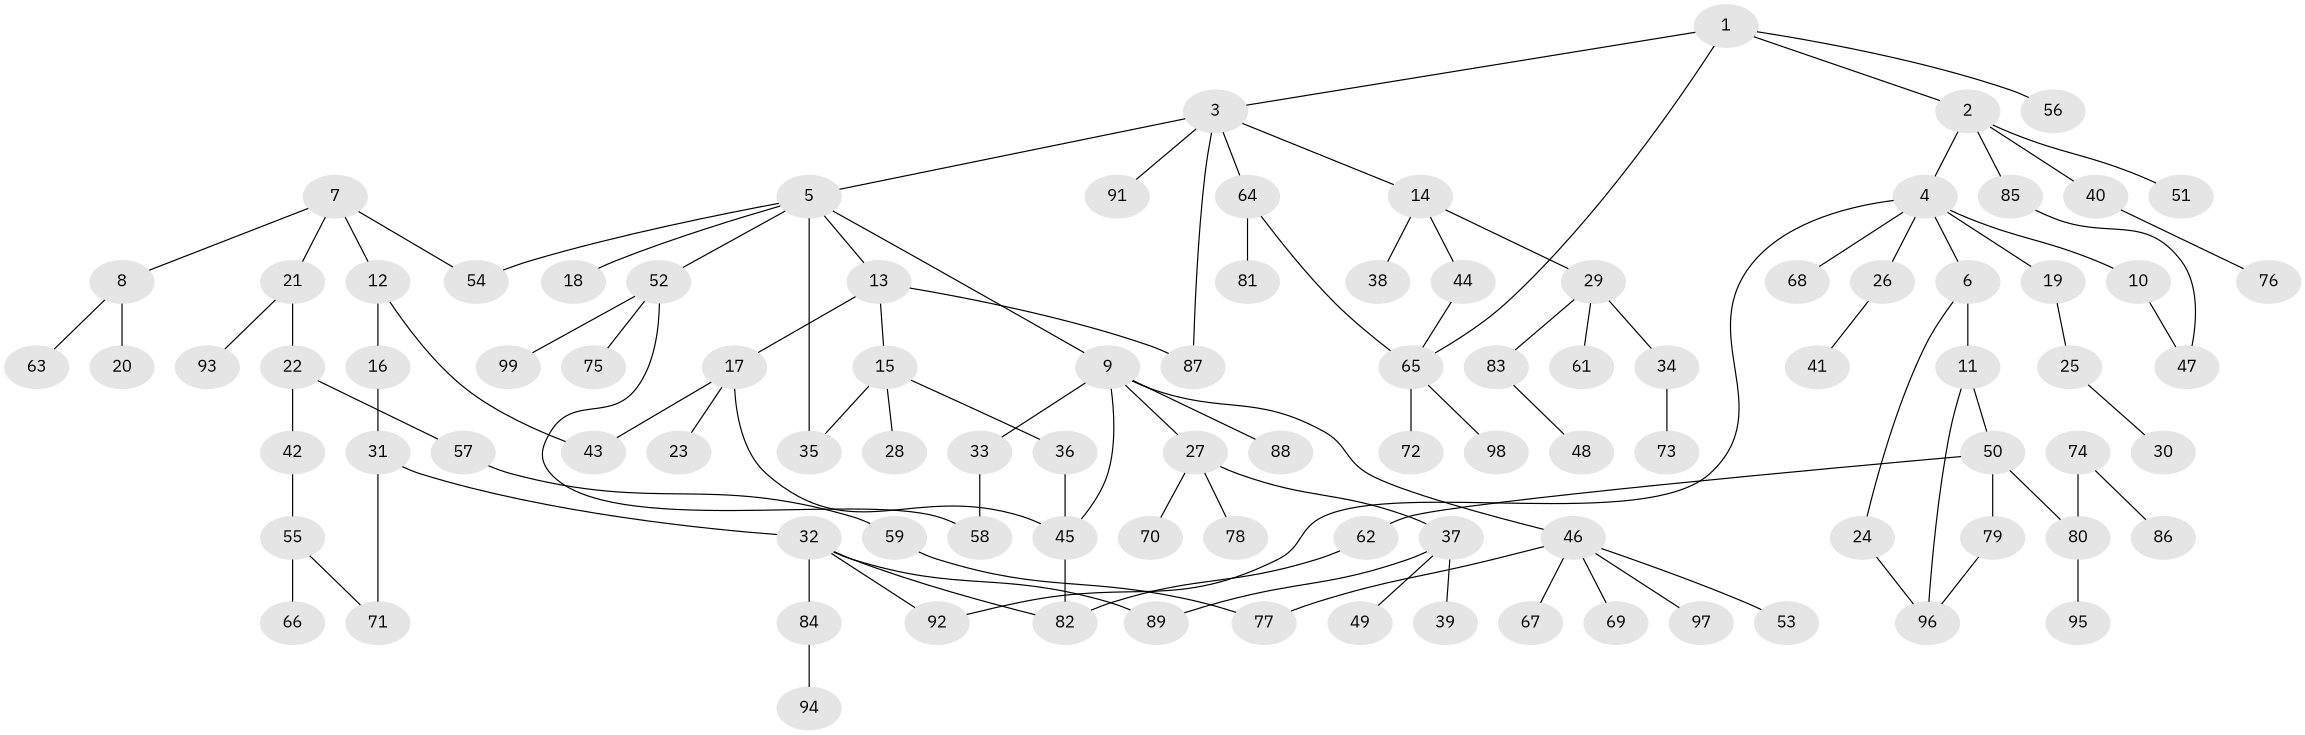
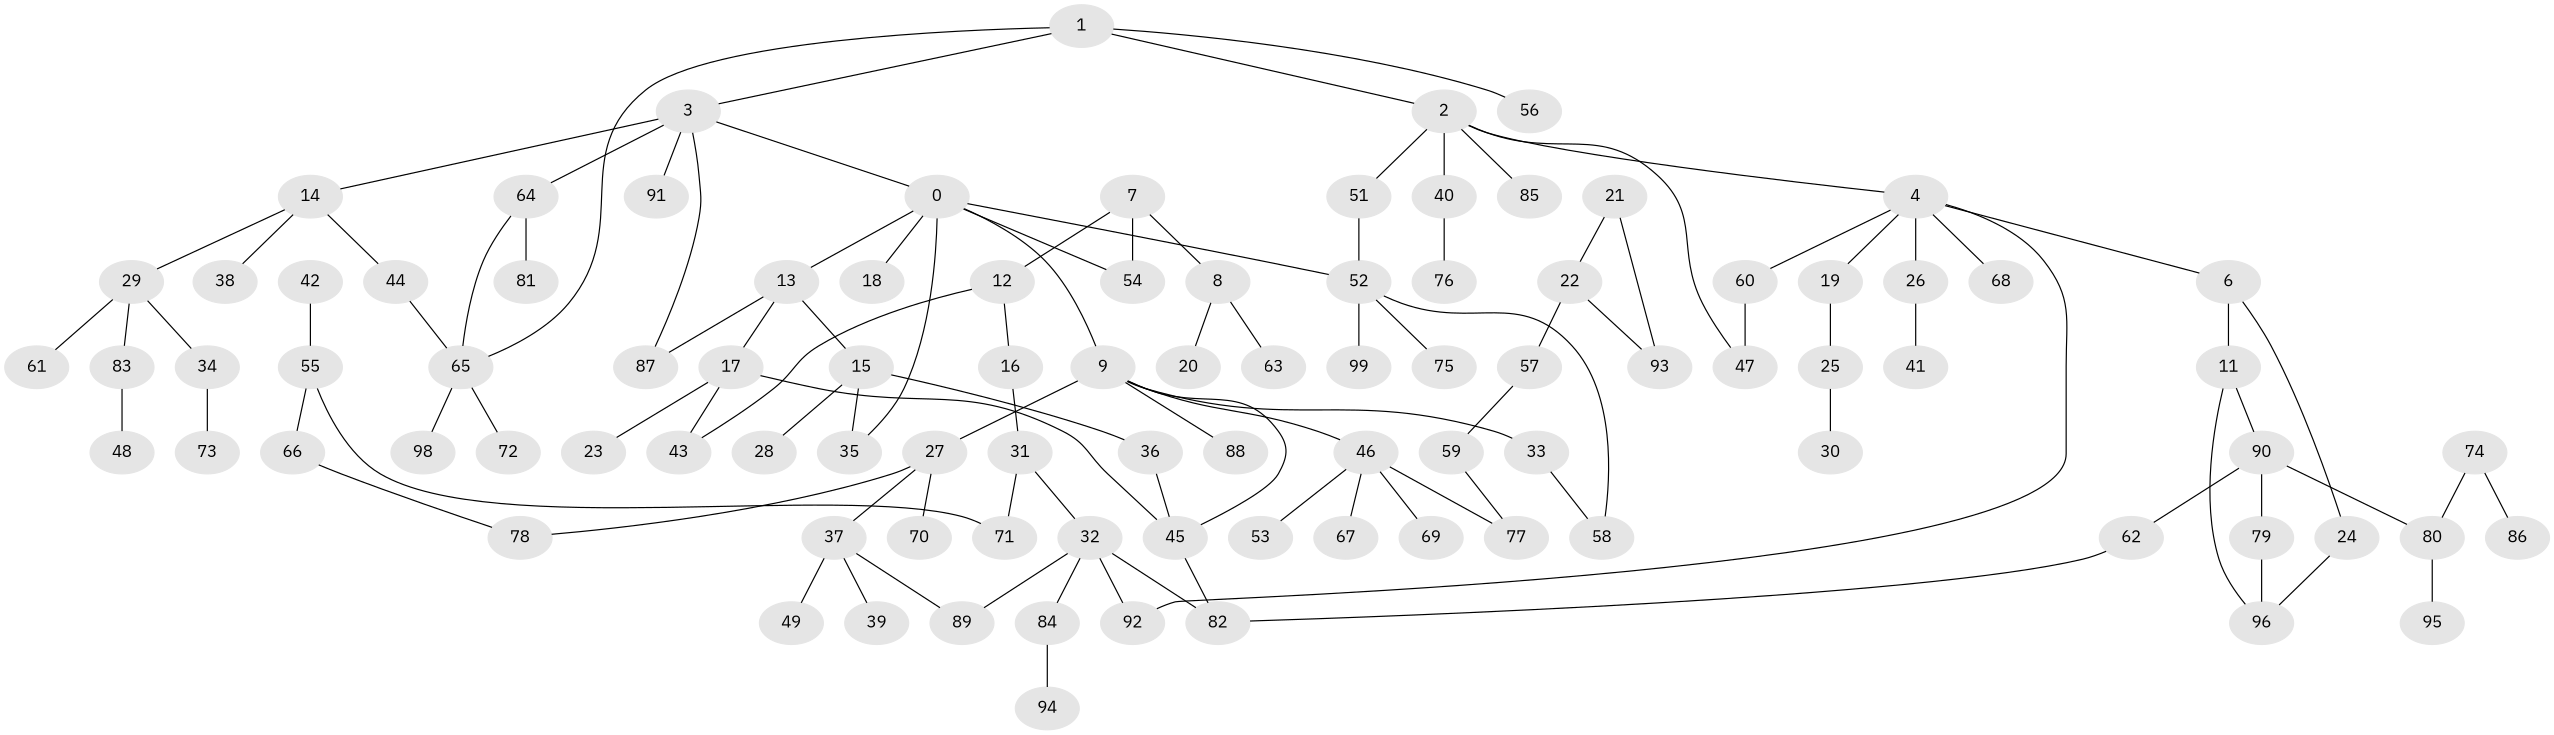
  graph {
    fontname="IBM Plex Sans"
    node [color=gray90 fontname="IBM Plex Sans" style=filled]
    edge [fontname="IBM Plex Sans"]
    1
    2
    3
    56
    65
    4
    40
    47
    51
    85
-   5
+   5 [label=0]
    14
    64
    91
    87
    72
    98
    6
-   10
+   10 [label=60]
    19
    26
    68
    92
    76
    52
    9
    13
    18
    35
    54
    29
    38
    44
    36
    45
    81
    11
    24
    25
    41
    7
    8
    12
    21
    27
    33
    46
    88
    15
    17
    58
    75
    n53 [label=99]
-   50
+   50 [label=90]
    96
    20
    63
    16
    43
    22
    93
    37
    70
    78
    82
    53
    67
    69
    77
-   97
    62
    79
    80
    31
    28
    23
    34
    61
    83
    32
    71
    30
    42
    57
    55
    59
    89
    39
    49
    73
    48
    84
    94
    66
    95
    74
    86
    1 -- 2
    1 -- 3
    1 -- 56
    1 -- 65
    2 -- 4
    2 -- 40
-   85 -- 47
+   2 -- 47
    2 -- 51
    2 -- 85
    3 -- 5
    3 -- 14
    3 -- 64
    3 -- 91
    3 -- 87
    65 -- 72
    65 -- 98
    4 -- 6
    4 -- 10
    4 -- 19
    4 -- 26
    4 -- 68
    4 -- 92
    40 -- 76
+   51 -- 52
    5 -- 52
    5 -- 9
    5 -- 13
    5 -- 18
    5 -- 35
    5 -- 54
    14 -- 29
    14 -- 38
    14 -- 44
    64 -- 65
    64 -- 81
    6 -- 11
    6 -- 24
    10 -- 47
    19 -- 25
    26 -- 41
    52 -- 58
    52 -- 75
    52 -- n53
    9 -- 45
    9 -- 27
    9 -- 33
    9 -- 46
    9 -- 88
    13 -- 87
    13 -- 15
    13 -- 17
    29 -- 34
    29 -- 61
    29 -- 83
    44 -- 65
    36 -- 45
    45 -- 82
    11 -- 50
    11 -- 96
    24 -- 96
    25 -- 30
    7 -- 54
    7 -- 8
    7 -- 12
-   7 -- 21
    8 -- 20
    8 -- 63
    12 -- 16
    12 -- 43
    21 -- 22
    21 -- 93
    27 -- 37
    27 -- 70
    27 -- 78
    33 -- 58
    46 -- 53
    46 -- 67
    46 -- 69
    46 -- 77
-   46 -- 97
    15 -- 35
    15 -- 36
    15 -- 28
    17 -- 45
    17 -- 43
    17 -- 23
    50 -- 62
    50 -- 79
    50 -- 80
    16 -- 31
-   22 -- 42
+   22 -- 93
    22 -- 57
    37 -- 89
    37 -- 39
    37 -- 49
    62 -- 82
    79 -- 96
    80 -- 95
    31 -- 32
    31 -- 71
    34 -- 73
    83 -- 48
    32 -- 92
    32 -- 82
    32 -- 89
    32 -- 84
    42 -- 55
    57 -- 59
    55 -- 71
    55 -- 66
    59 -- 77
    84 -- 94
+   66 -- 78
    74 -- 80
    74 -- 86
  }
